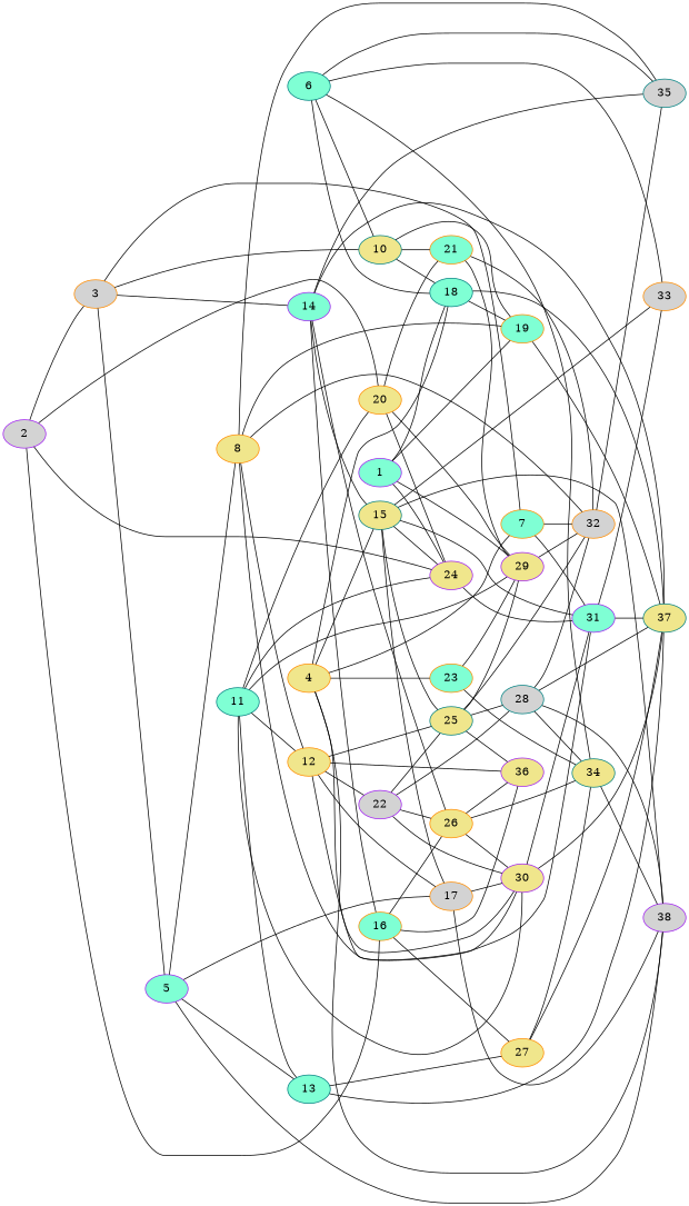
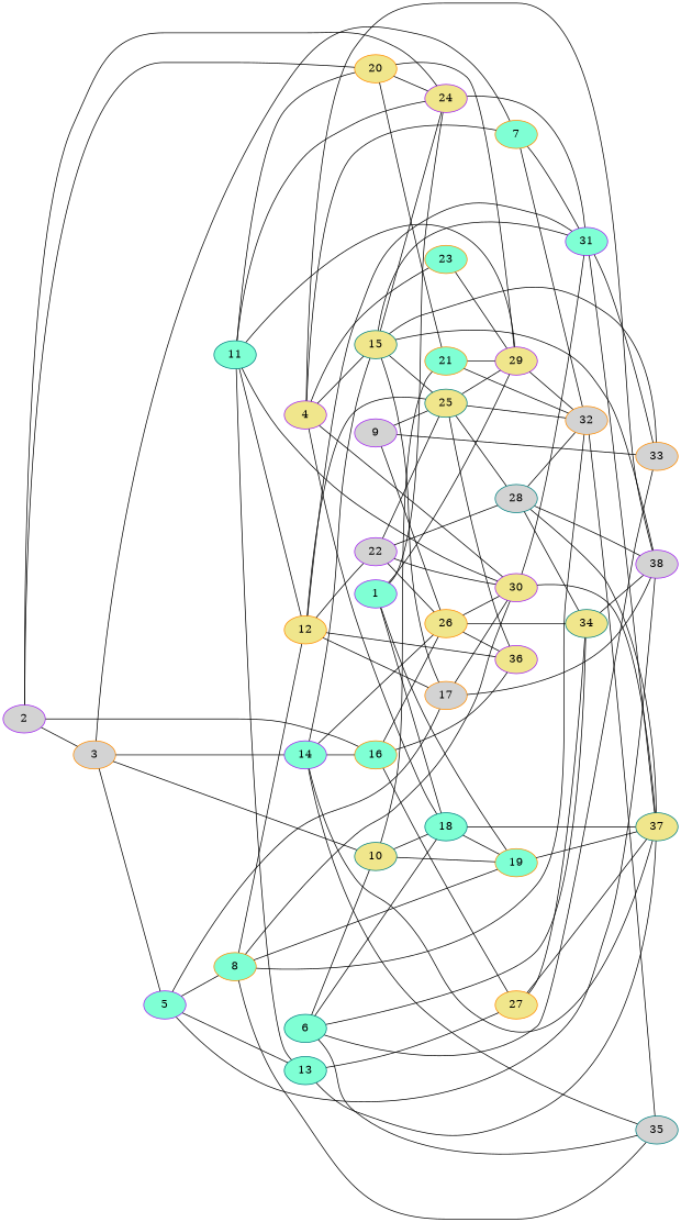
  graph {
    rankdir=LR
    node [color=darkorange fillcolor=aquamarine style=filled]
    edge [weight=1.0]
    1 [color=purple]
    18 [color=teal]
    19
    24 [color=purple fillcolor=khaki]
    29 [color=purple fillcolor=khaki]
    37 [color=teal fillcolor=khaki]
    31 [color=purple]
    32 [fillcolor=lightgrey]
    2 [color=purple fillcolor=lightgrey]
    3 [fillcolor=lightgrey]
    16
    20 [fillcolor=khaki]
    5 [color=purple]
    7
    10 [color=teal fillcolor=khaki]
    14 [color=purple]
    26 [fillcolor=khaki]
    36 [color=purple fillcolor=khaki]
    27 [fillcolor=khaki]
    21
    38 [color=purple fillcolor=lightgrey]
-   8 [fillcolor=khaki]
+   8
    13 [color=teal]
    17 [fillcolor=lightgrey]
    15 [color=teal fillcolor=khaki]
    35 [color=teal fillcolor=lightgrey]
-   4 [fillcolor=khaki]
+   4 [color=purple fillcolor=khaki]
    23
    30 [color=purple fillcolor=khaki]
    33 [fillcolor=lightgrey]
    25 [color=teal fillcolor=khaki]
    34 [color=teal fillcolor=khaki]
    12 [fillcolor=khaki]
    6 [color=teal]
    22 [color=purple fillcolor=lightgrey]
+   9 [color=purple fillcolor=lightgrey]
    28 [color=teal fillcolor=lightgrey]
    11 [color=teal]
    1 -- 18
    1 -- 19
    1 -- 24
    1 -- 29
    18 -- 19 [weight=2.0]
    18 -- 37 [weight=2.0]
    19 -- 37
    24 -- 31
    29 -- 32
    31 -- 37 [weight=2.0]
    31 -- 33
    32 -- 35 [weight=2.0]
    2 -- 24
    2 -- 3 [weight=2.0]
    2 -- 16 [weight=2.0]
    2 -- 20
    3 -- 5
    3 -- 7
    3 -- 10
    3 -- 14
    16 -- 26
    16 -- 36
    16 -- 27
    20 -- 24
    20 -- 29 [weight=2.0]
    20 -- 21
    5 -- 38
    5 -- 8
    5 -- 13 [weight=2.0]
    5 -- 17
    7 -- 31
    7 -- 32
    10 -- 18
    10 -- 19
    10 -- 21
    14 -- 37
    14 -- 16
    14 -- 26
    14 -- 15
    14 -- 35
    26 -- 36
    26 -- 30
    26 -- 34
    27 -- 37
    27 -- 34
    21 -- 29 [weight=2.0]
    21 -- 32 [weight=2.0]
    8 -- 19
    8 -- 32
    8 -- 35
    8 -- 30
    8 -- 12
    13 -- 37
    13 -- 27
    17 -- 38
    17 -- 30
    15 -- 24
    15 -- 31
    15 -- 38
    15 -- 17
    15 -- 33
    15 -- 25
    4 -- 18 [weight=3.0]
    4 -- 7
    4 -- 38
    4 -- 15
    4 -- 23
    4 -- 30
    23 -- 29 [weight=2.0]
-   23 -- 34
    30 -- 37
    30 -- 31
    25 -- 29
    25 -- 32
    25 -- 36
    25 -- 28
    34 -- 38
    12 -- 31
    12 -- 36 [weight=3.0]
    12 -- 17 [weight=2.0]
    12 -- 25
    12 -- 22
    6 -- 18
    6 -- 10
    6 -- 35
    6 -- 33 [weight=2.0]
    6 -- 34
    22 -- 26 [weight=2.0]
    22 -- 30
    22 -- 25
    22 -- 28
+   9 -- 26
+   9 -- 33 [weight=2.0]
+   9 -- 25
    28 -- 37
    28 -- 32 [weight=2.0]
    28 -- 38
    28 -- 34
    11 -- 24
    11 -- 29
    11 -- 20
    11 -- 13
    11 -- 30
    11 -- 12
  }
